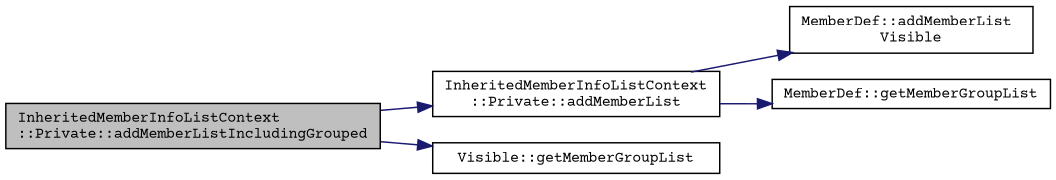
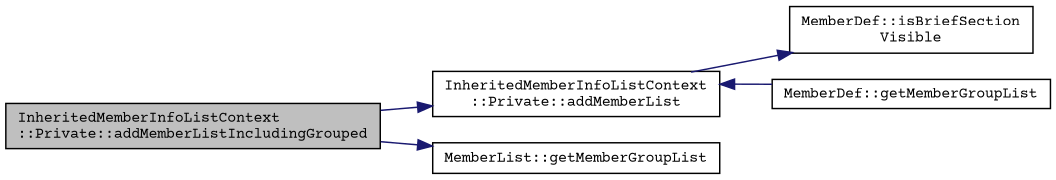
  digraph {
    fontname="Courier Prime"
    rankdir=LR
    node [color=black fillcolor=white fontname="Courier Prime" fontsize=10 shape=record style=filled]
    edge [color=midnightblue fontname="Courier Prime" fontsize=10 labelfontname=Helvetica labelfontsize=10 style=solid]
    n1 [fillcolor=grey75 fontcolor=black height=0.2 label="InheritedMemberInfoListContext\l::Private::addMemberListIncludingGrouped" width=0.4]
    n2 [height=0.2 label="InheritedMemberInfoListContext\l::Private::addMemberList" width=0.4]
-   n3 [height=0.2 label="Visible::getMemberGroupList" width=0.4]
-   n4 [height=0.2 label="MemberDef::addMemberList\lVisible" width=0.4]
+   n3 [height=0.2 label="MemberList::getMemberGroupList" width=0.4]
+   n4 [height=0.2 label="MemberDef::isBriefSection\lVisible" width=0.4]
    n5 [height=0.2 label="MemberDef::getMemberGroupList" width=0.4]
    n1 -> n2
    n1 -> n3
    n2 -> n4
-   n2 -> n5
+   n5 -> n2
  }
